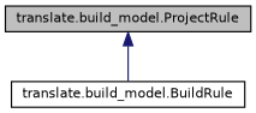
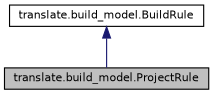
  digraph {
    node [color=black fontname=Helvetica fontsize=10 shape=record style=filled]
    n1 [fillcolor=grey75 fontcolor=black height=0.2 label="translate.build_model.ProjectRule" width=0.4]
    n2 [fillcolor=white height=0.2 label="translate.build_model.BuildRule" width=0.4]
-   n1 -> n2 [color=midnightblue dir=back fontname=Helvetica fontsize=10 labelfontname=Helvetica labelfontsize=10 style=solid]
+   n2 -> n1 [color=midnightblue dir=back fontname=Helvetica fontsize=10 labelfontname=Helvetica labelfontsize=10 style=solid]
  }
